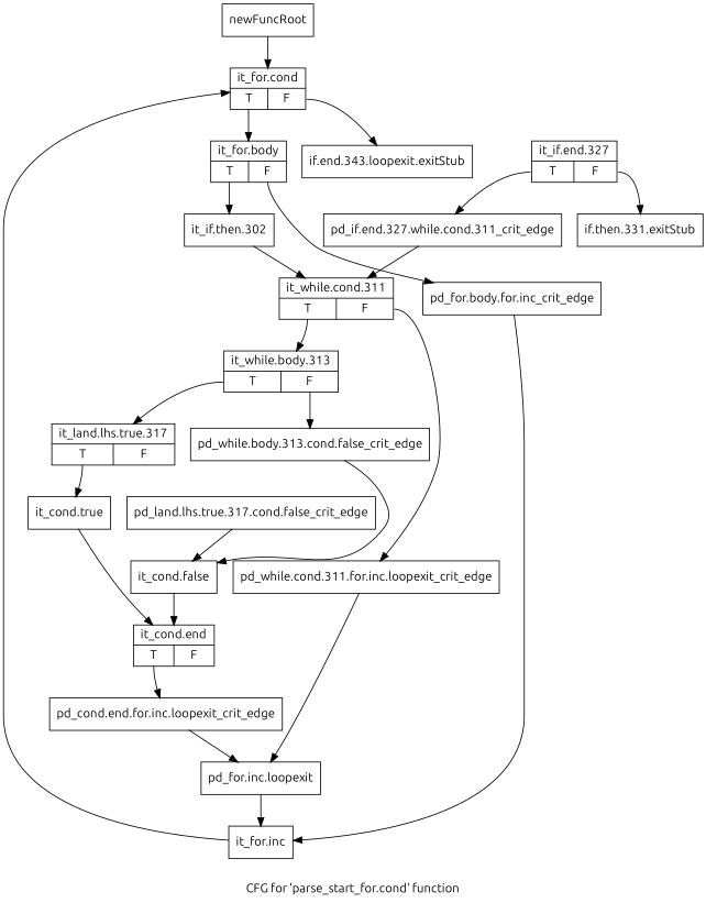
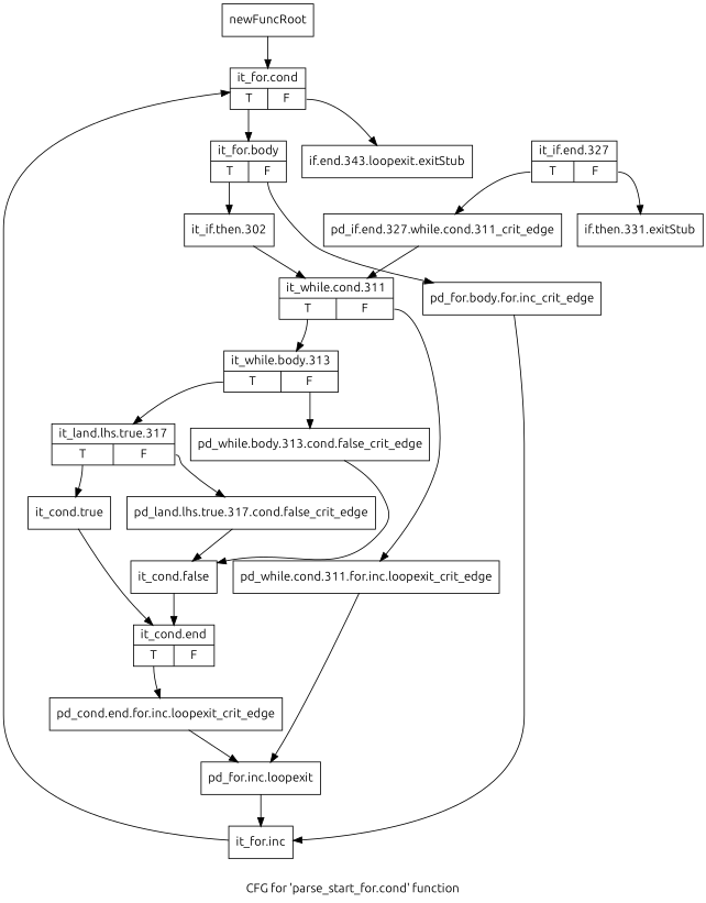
  digraph {
    fontname=Ubuntu
    label="CFG for 'parse_start_for.cond' function"
    node [fontname=Ubuntu shape=record]
    edge [fontname=Ubuntu]
    n1 [label="{newFuncRoot}"]
    n2 [label="{it_for.cond|{<s0>T|<s1>F}}"]
    n3 [label="{if.end.343.loopexit.exitStub}"]
    n4 [label="{it_for.body|{<s0>T|<s1>F}}"]
    n5 [label="{it_if.then.302}"]
    n6 [label="{pd_for.body.for.inc_crit_edge}"]
    n7 [label="{if.then.331.exitStub}"]
    n8 [label="{it_while.cond.311|{<s0>T|<s1>F}}"]
    n9 [label="{it_for.inc}"]
    n10 [label="{it_while.body.313|{<s0>T|<s1>F}}"]
    n11 [label="{pd_while.cond.311.for.inc.loopexit_crit_edge}"]
    n12 [label="{it_land.lhs.true.317|{<s0>T|<s1>F}}"]
    n13 [label="{pd_while.body.313.cond.false_crit_edge}"]
    n14 [label="{pd_for.inc.loopexit}"]
    n15 [label="{it_cond.true}"]
    n16 [label="{pd_land.lhs.true.317.cond.false_crit_edge}"]
    n17 [label="{it_cond.false}"]
    n18 [label="{it_cond.end|{<s0>T|<s1>F}}"]
    n19 [label="{pd_cond.end.for.inc.loopexit_crit_edge}"]
    n20 [label="{it_if.end.327|{<s0>T|<s1>F}}"]
    n21 [label="{pd_if.end.327.while.cond.311_crit_edge}"]
    n1 -> n2
    n2 -> n3 [tailport=s1]
    n2 -> n4 [tailport=s0]
    n4 -> n5 [tailport=s0]
    n4 -> n6 [tailport=s1]
    n5 -> n8
    n6 -> n9
    n8 -> n10 [tailport=s0]
    n8 -> n11 [tailport=s1]
    n9 -> n2
    n10 -> n12 [tailport=s0]
    n10 -> n13 [tailport=s1]
    n11 -> n14
    n12 -> n15 [tailport=s0]
+   n12 -> n16 [tailport=s1]
    n13 -> n17
    n14 -> n9
    n15 -> n18
    n16 -> n17
    n17 -> n18
    n18 -> n19 [tailport=s0]
    n19 -> n14
    n20 -> n7 [tailport=s1]
    n20 -> n21 [tailport=s0]
    n21 -> n8
  }
